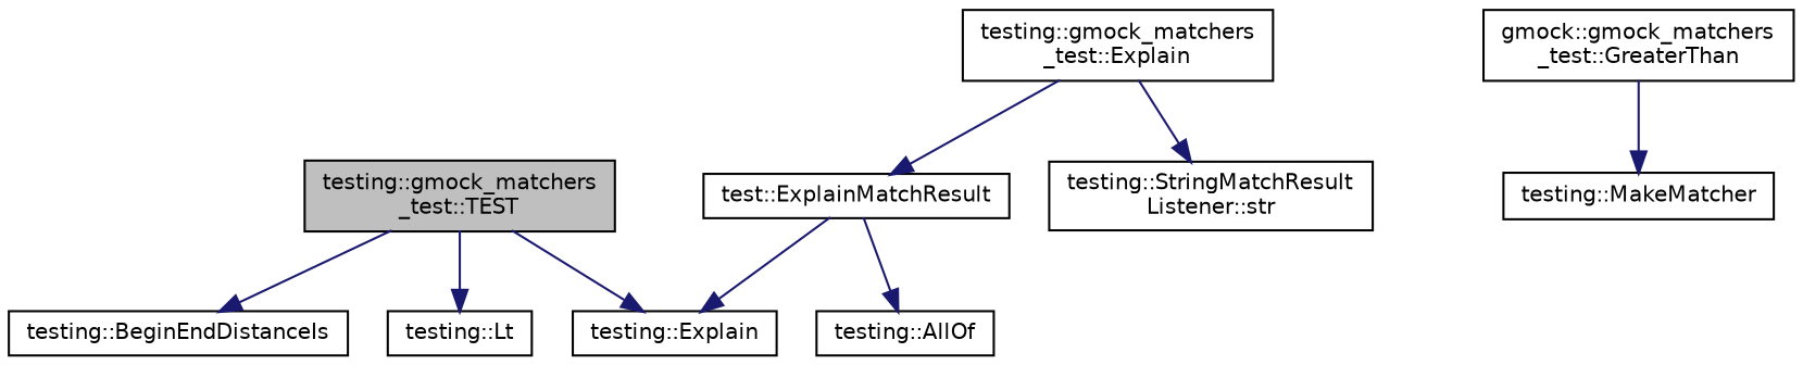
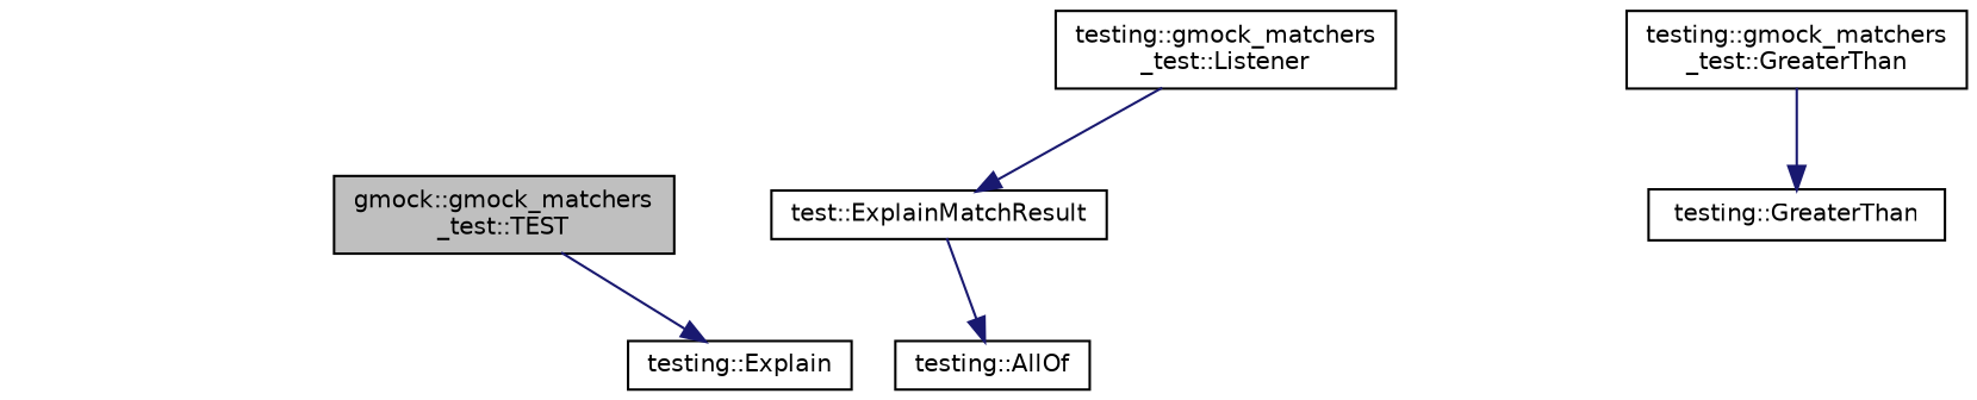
  digraph {
    rankdir=TB
    node [color=black fillcolor=white fontname=Helvetica fontsize=10 shape=record style=filled]
    edge [color=midnightblue fontname=Helvetica fontsize=10 labelfontname=Helvetica labelfontsize=10 style=solid]
-   n1 [fillcolor=grey75 fontcolor=black height=0.2 label="testing::gmock_matchers\l_test::TEST" width=0.4]
-   n2 [height=0.2 label="testing::BeginEndDistanceIs" width=0.4]
-   n3 [height=0.2 label="testing::Lt" width=0.4]
+   n1 [fillcolor=grey75 fontcolor=black height=0.2 label="gmock::gmock_matchers\l_test::TEST" width=0.4]
    n4 [height=0.2 label="testing::Explain" width=0.4]
-   n5 [height=0.2 label="gmock::gmock_matchers\l_test::GreaterThan" width=0.4]
-   n6 [height=0.2 label="testing::MakeMatcher" width=0.4]
-   n7 [height=0.2 label="testing::gmock_matchers\l_test::Explain" width=0.4]
+   n5 [height=0.2 label="testing::gmock_matchers\l_test::GreaterThan" width=0.4]
+   n6 [height=0.2 label="testing::GreaterThan" width=0.4]
+   n7 [height=0.2 label="testing::gmock_matchers\l_test::Listener" width=0.4]
    n8 [height=0.2 label="test::ExplainMatchResult" width=0.4]
-   n9 [height=0.2 label="testing::StringMatchResult\lListener::str" width=0.4]
    n10 [height=0.2 label="testing::AllOf" width=0.4]
-   n1 -> n2
-   n1 -> n3
    n1 -> n4
    n5 -> n6
    n7 -> n8
-   n7 -> n9
-   n8 -> n4
    n8 -> n10
  }
